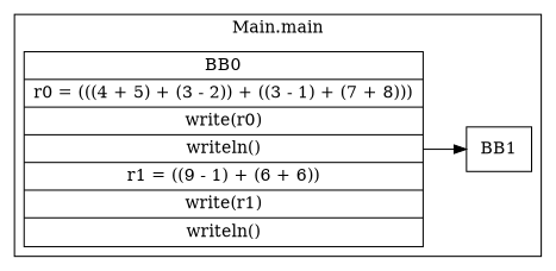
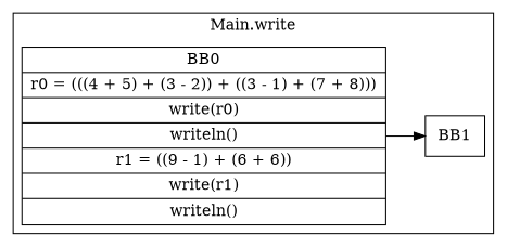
  digraph {
    rankdir=LR
    node [shape=record]
    n1 [label="BB0|r0 = (((4 + 5) + (3 - 2)) + ((3 - 1) + (7 + 8)))|write(r0)|writeln()|r1 = ((9 - 1) + (6 + 6))|write(r1)|writeln()"]
    n2 [label=BB1]
    subgraph cluster_1 {
-     label="Main.main"
+     label="Main.write"
      n1
      n2
    }
    n1 -> n2
  }
